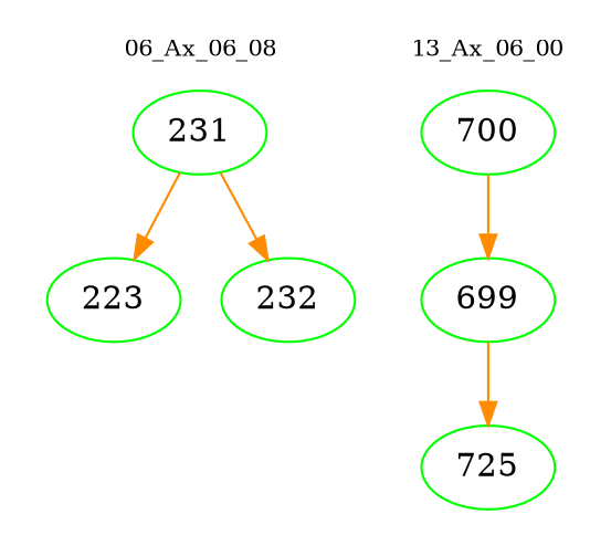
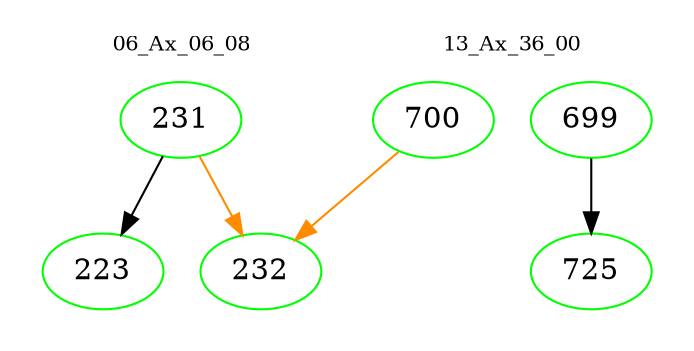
  digraph {
    node [color=green]
    edge [color=black]
    n1 [label=231]
    n2 [label=223]
    n3 [label=232]
    n4 [label=700]
    n5 [label=699]
    n6 [label=725]
    subgraph cluster_1 {
      color=white
      fontsize=10
      label="06_Ax_06_08"
      n1
      n2
      n3
    }
    subgraph cluster_2 {
      color=white
      fontsize=10
-     label="13_Ax_06_00"
+     label="13_Ax_36_00"
      n4
      n5
      n6
    }
-   n1 -> n2 [color=darkorange]
+   n1 -> n2
    n1 -> n3 [color=darkorange]
-   n4 -> n5 [color=darkorange]
-   n5 -> n6 [color=darkorange]
+   n4 -> n3 [color=darkorange]
+   n5 -> n6
  }
